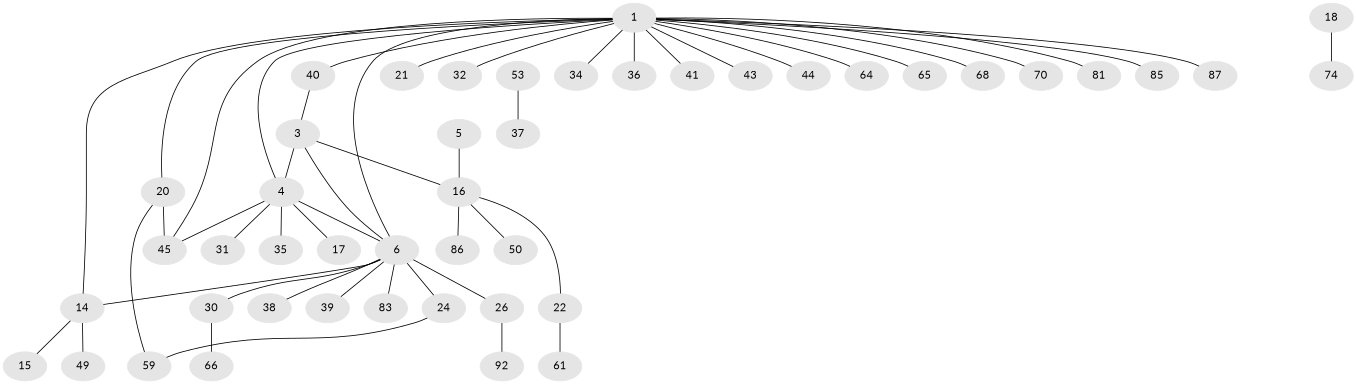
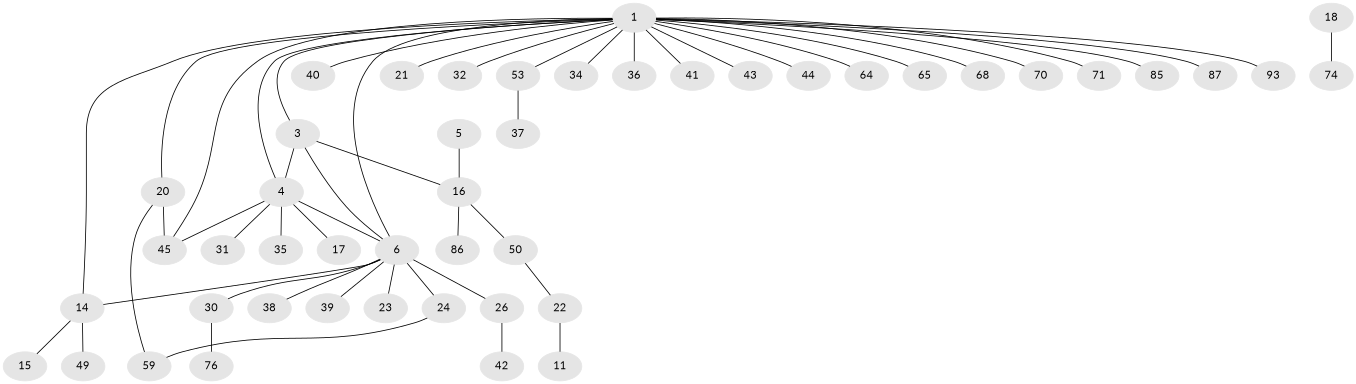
  graph {
    fontname=Lato
    node [color=gray90 fontname=Lato style=filled]
    edge [fontname=Lato]
    1 [super="+2"]
    3 [super="+12"]
    4 [super="+51+16+7+8"]
    6 [super="+25+10+11+92"]
    14 [super="+89+52"]
    20
    21 [super="+94"]
    32
    n9 [label=53]
    34
    36 [super="+54+48"]
    40
    41 [super="+91"]
    43
    44
    45 [super="+75"]
    64
    65 [super="+73"]
    68 [super="+88"]
    70
-   81
+   81 [label=71]
    85
    87
+   93
    n25 [label=16]
    17
    31
    35
    5 [super="+9+84+86"]
-   23 [label=83]
+   23
    24 [super="+72+63+69"]
    n32 [label=26 super="+60"]
    30
    38
    39 [super="+57"]
    15
    49
    59 [super="+83"]
    37 [super="+79"]
    22
    50
    n42 [label=86]
    18
    74
-   42 [label=92]
-   76 [label=66]
-   61 [super="+62"]
-   40 -- 3
+   42
+   76
+   61 [super="+62" label=11]
+   1 -- 3
    1 -- 4
    1 -- 6
    1 -- 14
    1 -- 20
    1 -- 21
    1 -- 32
+   1 -- n9
    1 -- 34
    1 -- 36
    1 -- 40
    1 -- 41
    1 -- 43
    1 -- 44
    1 -- 45
    1 -- 64
    1 -- 65
    1 -- 68
    1 -- 70
    1 -- 81
    1 -- 85
    1 -- 87
+   1 -- 93
    3 -- 4 [weight=2]
    3 -- 6
    3 -- n25
    4 -- 6
    4 -- 45
    4 -- 17
    4 -- 31
    4 -- 35
    6 -- 14 [weight=2]
    6 -- 23
    6 -- 24
    6 -- n32
    6 -- 30
    6 -- 38
    6 -- 39
    14 -- 15
    14 -- 49
    20 -- 45
    20 -- 59
    n9 -- 37
-   n25 -- 22
+   50 -- 22
    n25 -- 50
    n25 -- n42
    5 -- n25
    24 -- 59
    n32 -- 42
    30 -- 76
    22 -- 61
    18 -- 74
  }
